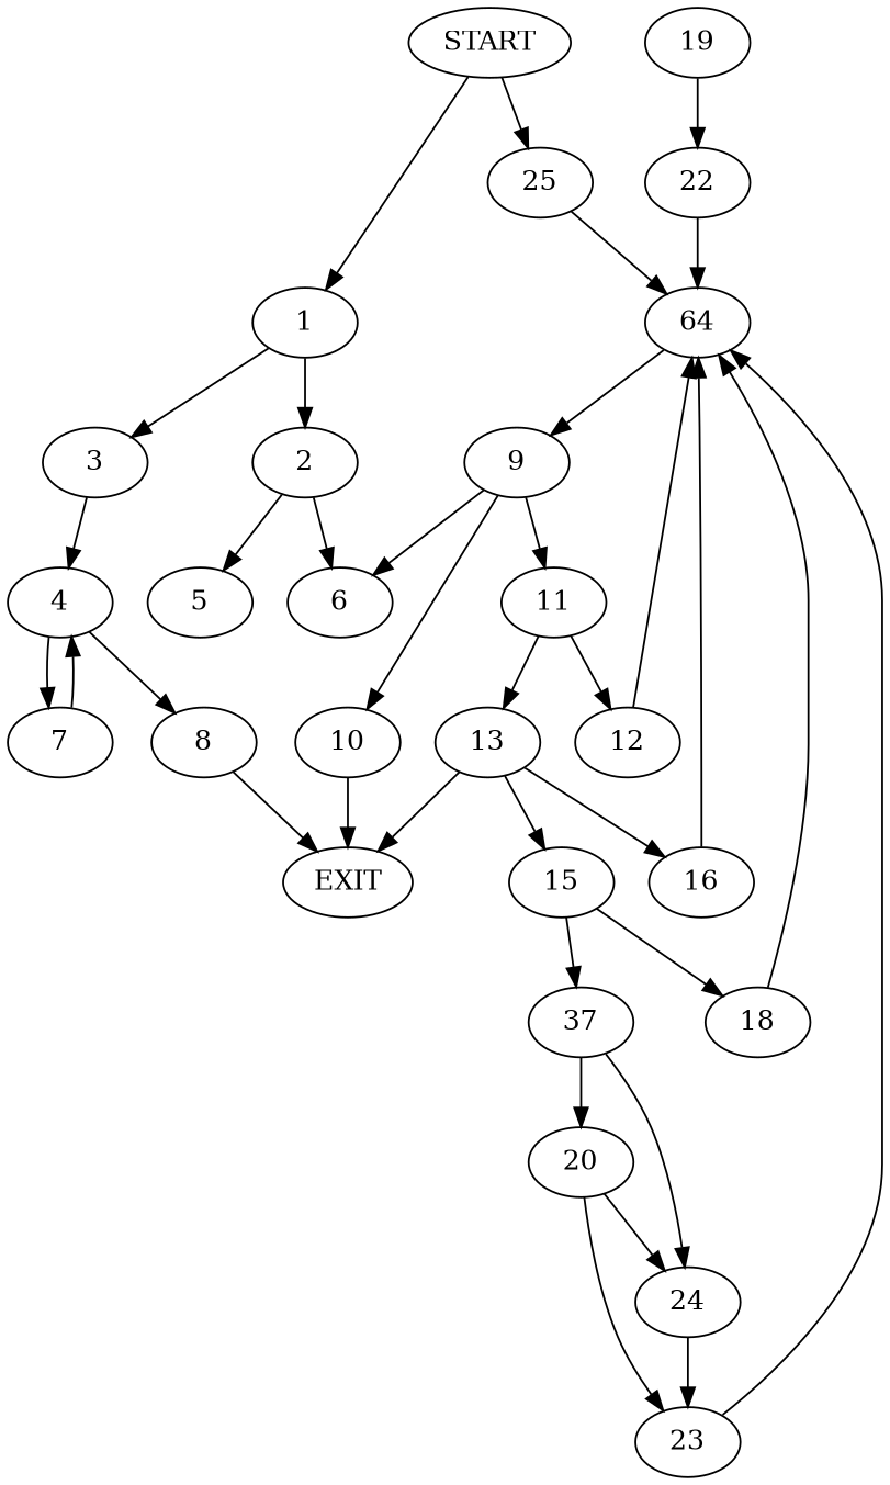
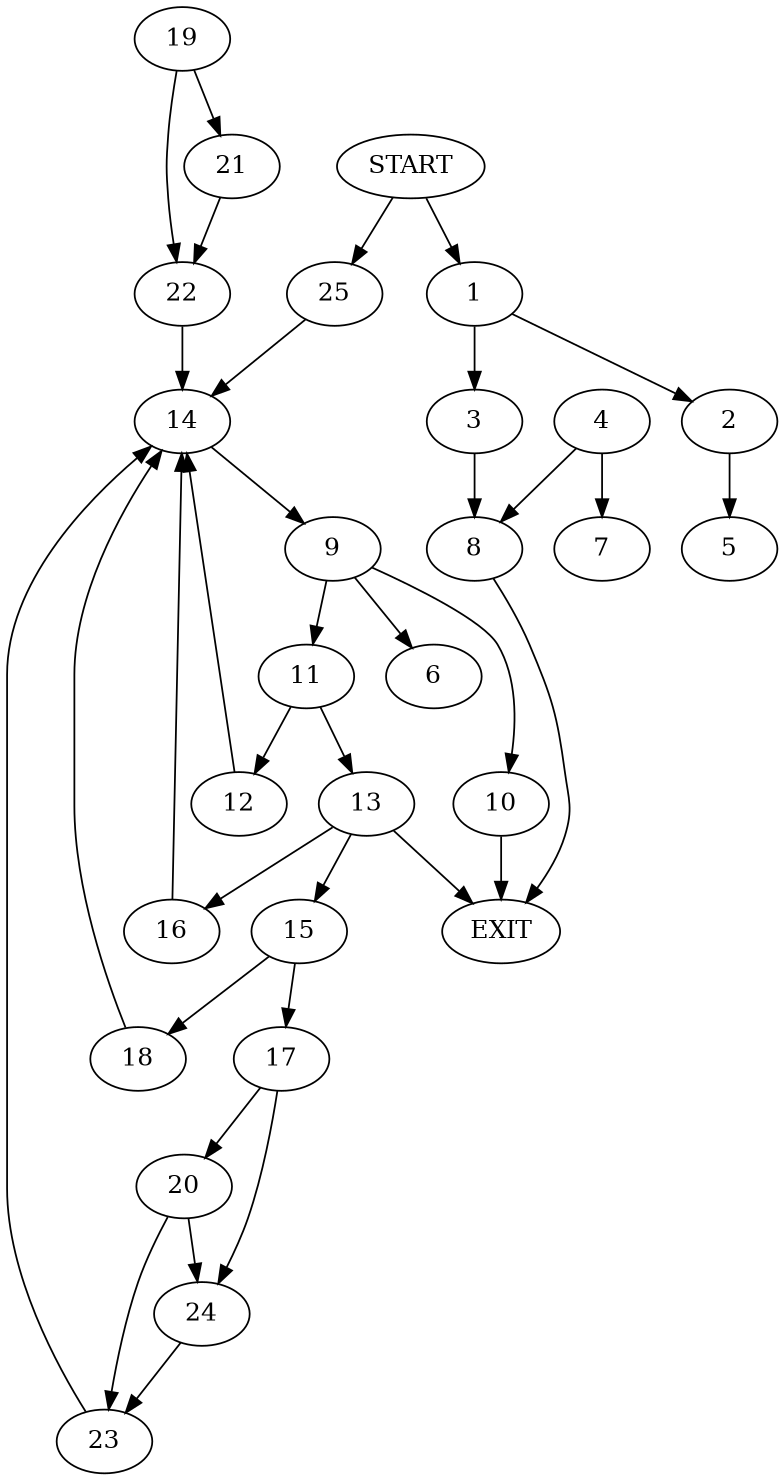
  digraph {
    n1 [label=START]
    1
    25
    2
    3
-   14 [label=64]
+   14
    n7 [label=EXIT]
    5
    6
    4
    7
    8
    9
    10
    11
    12
    13
    15
    16
-   17 [label=37]
+   17
    18
    20
    24
    19
+   21
    22
    23
    n1 -> 1
    n1 -> 25
    1 -> 2
    1 -> 3
    25 -> 14
    2 -> 5
-   2 -> 6
-   3 -> 4
+   3 -> 8
    14 -> 9
    4 -> 7
    4 -> 8
-   7 -> 4
    8 -> n7
    9 -> 6
    9 -> 10
    9 -> 11
    10 -> n7
    11 -> 12
    11 -> 13
    12 -> 14
    13 -> n7
    13 -> 15
    13 -> 16
    15 -> 17
    15 -> 18
    16 -> 14
    17 -> 20
    17 -> 24
    18 -> 14
    20 -> 24
    20 -> 23
    24 -> 23
+   19 -> 21
    19 -> 22
+   21 -> 22
    22 -> 14
    23 -> 14
  }
